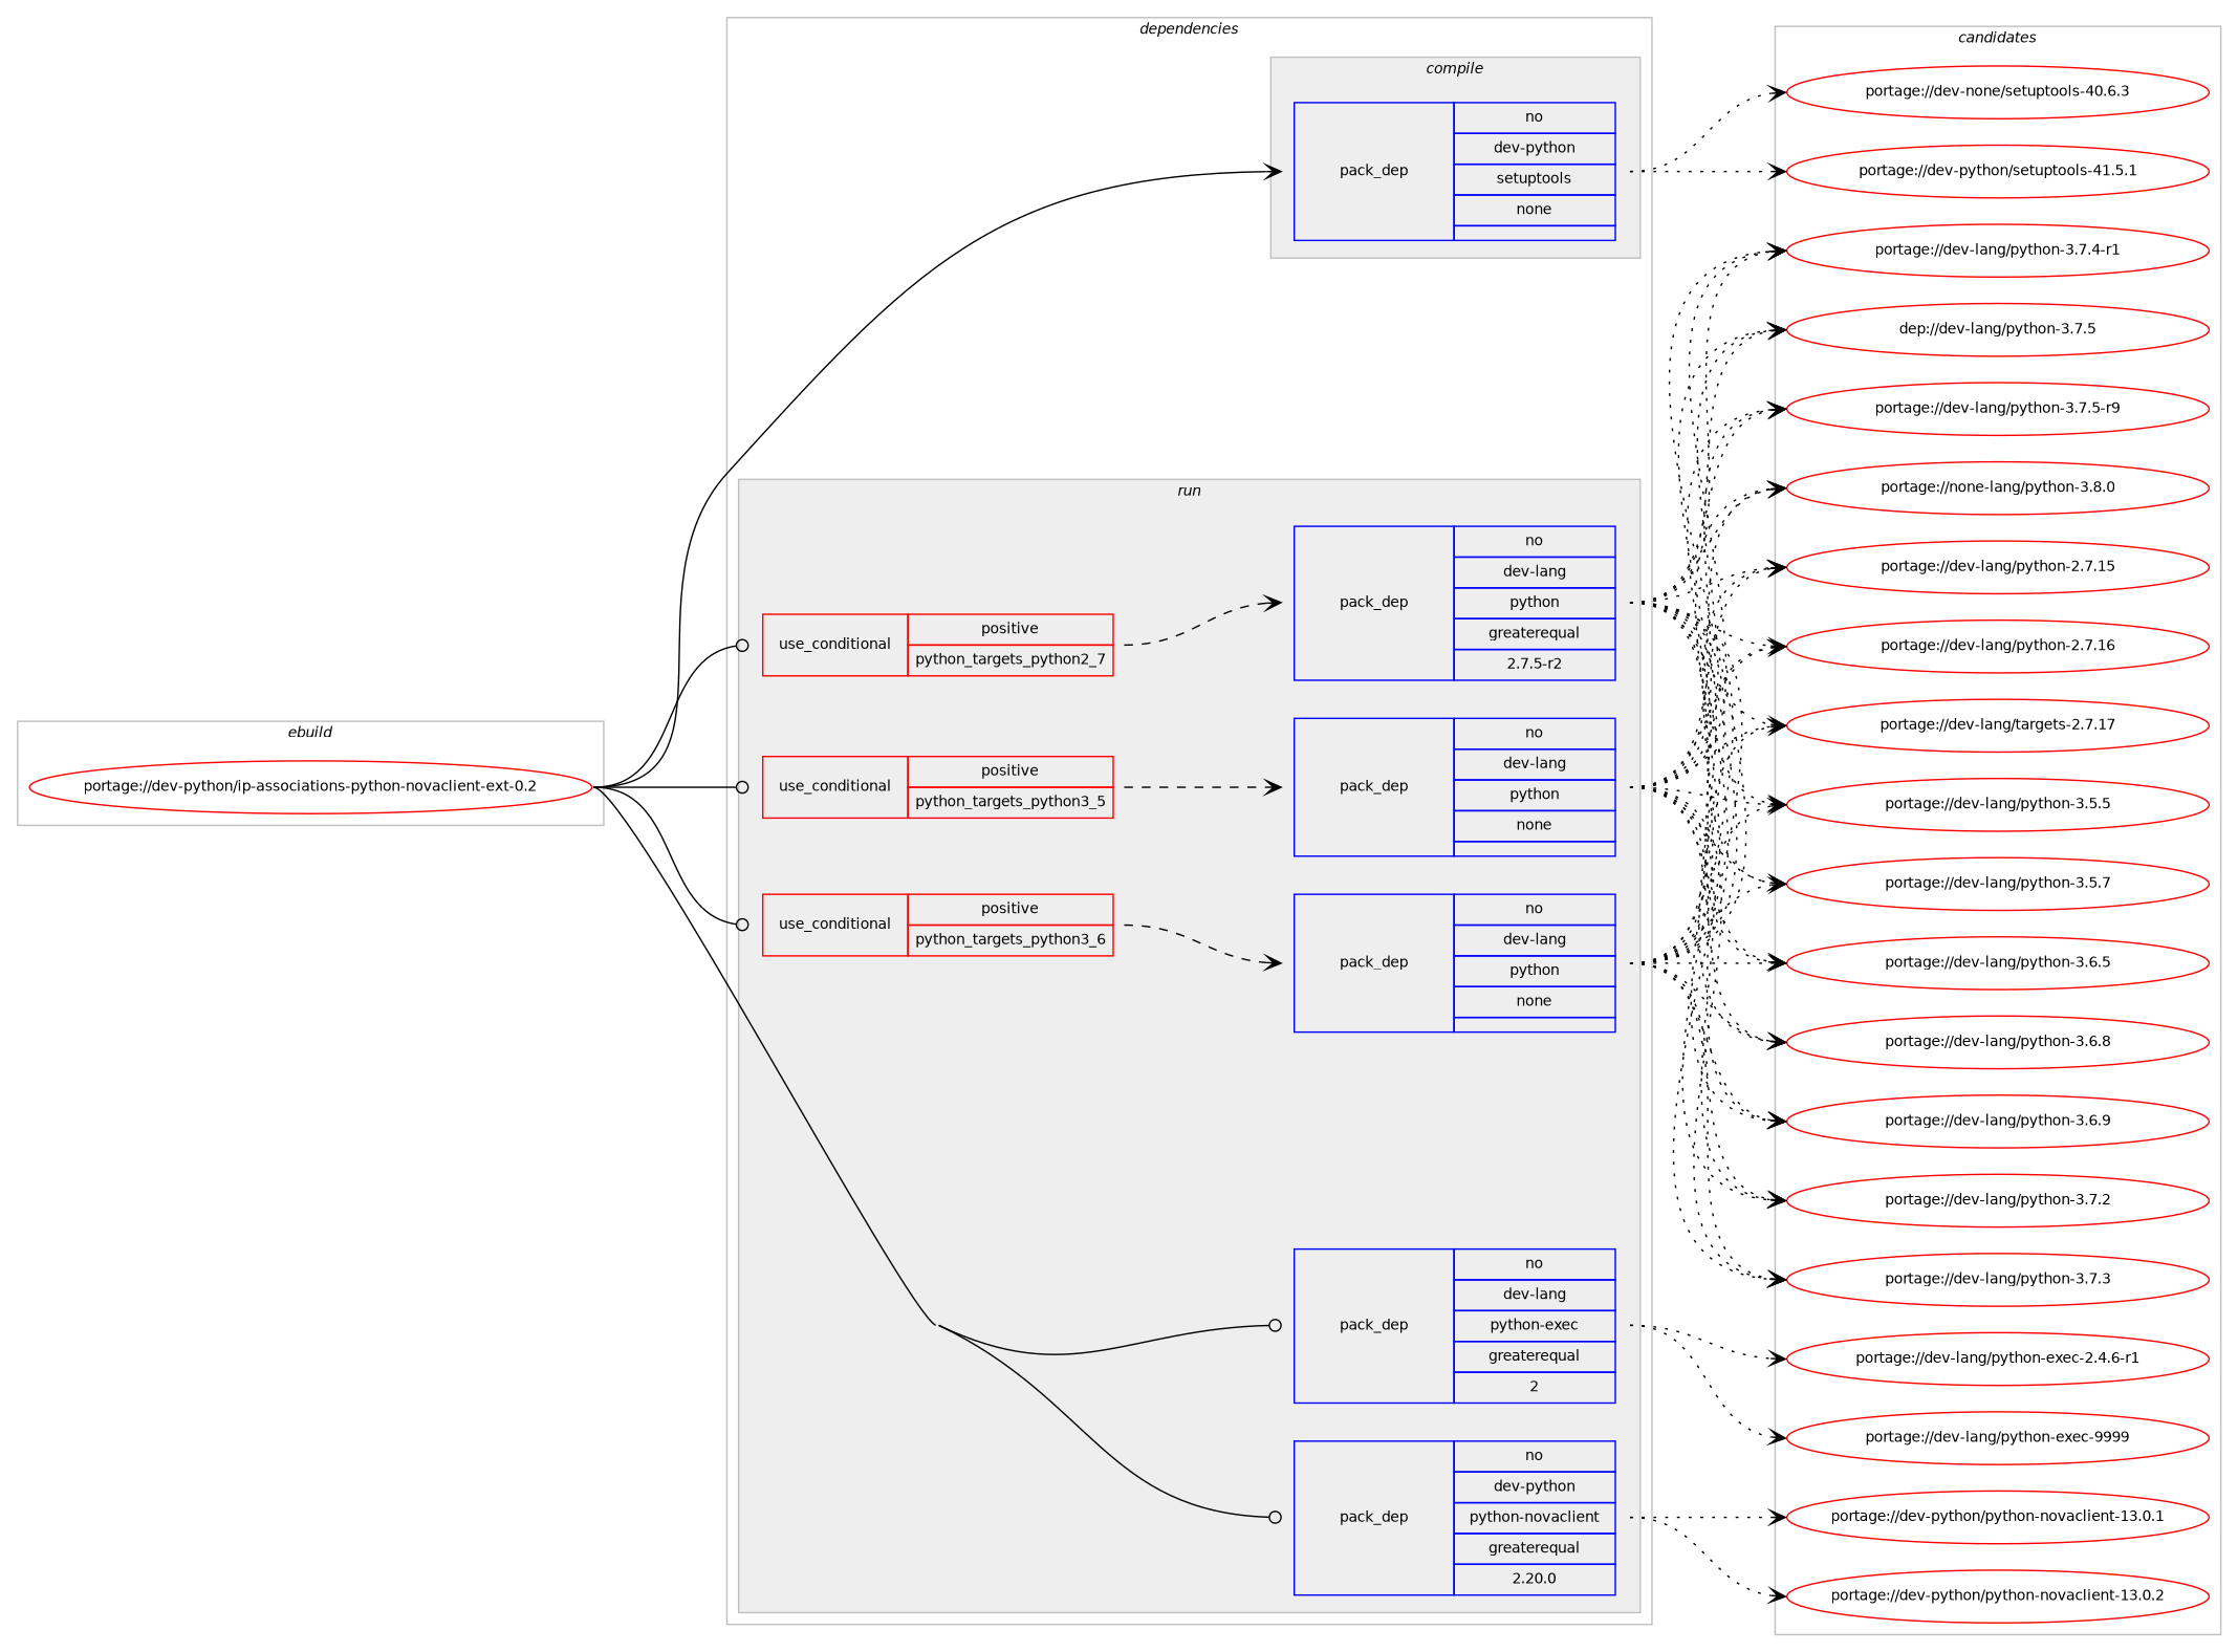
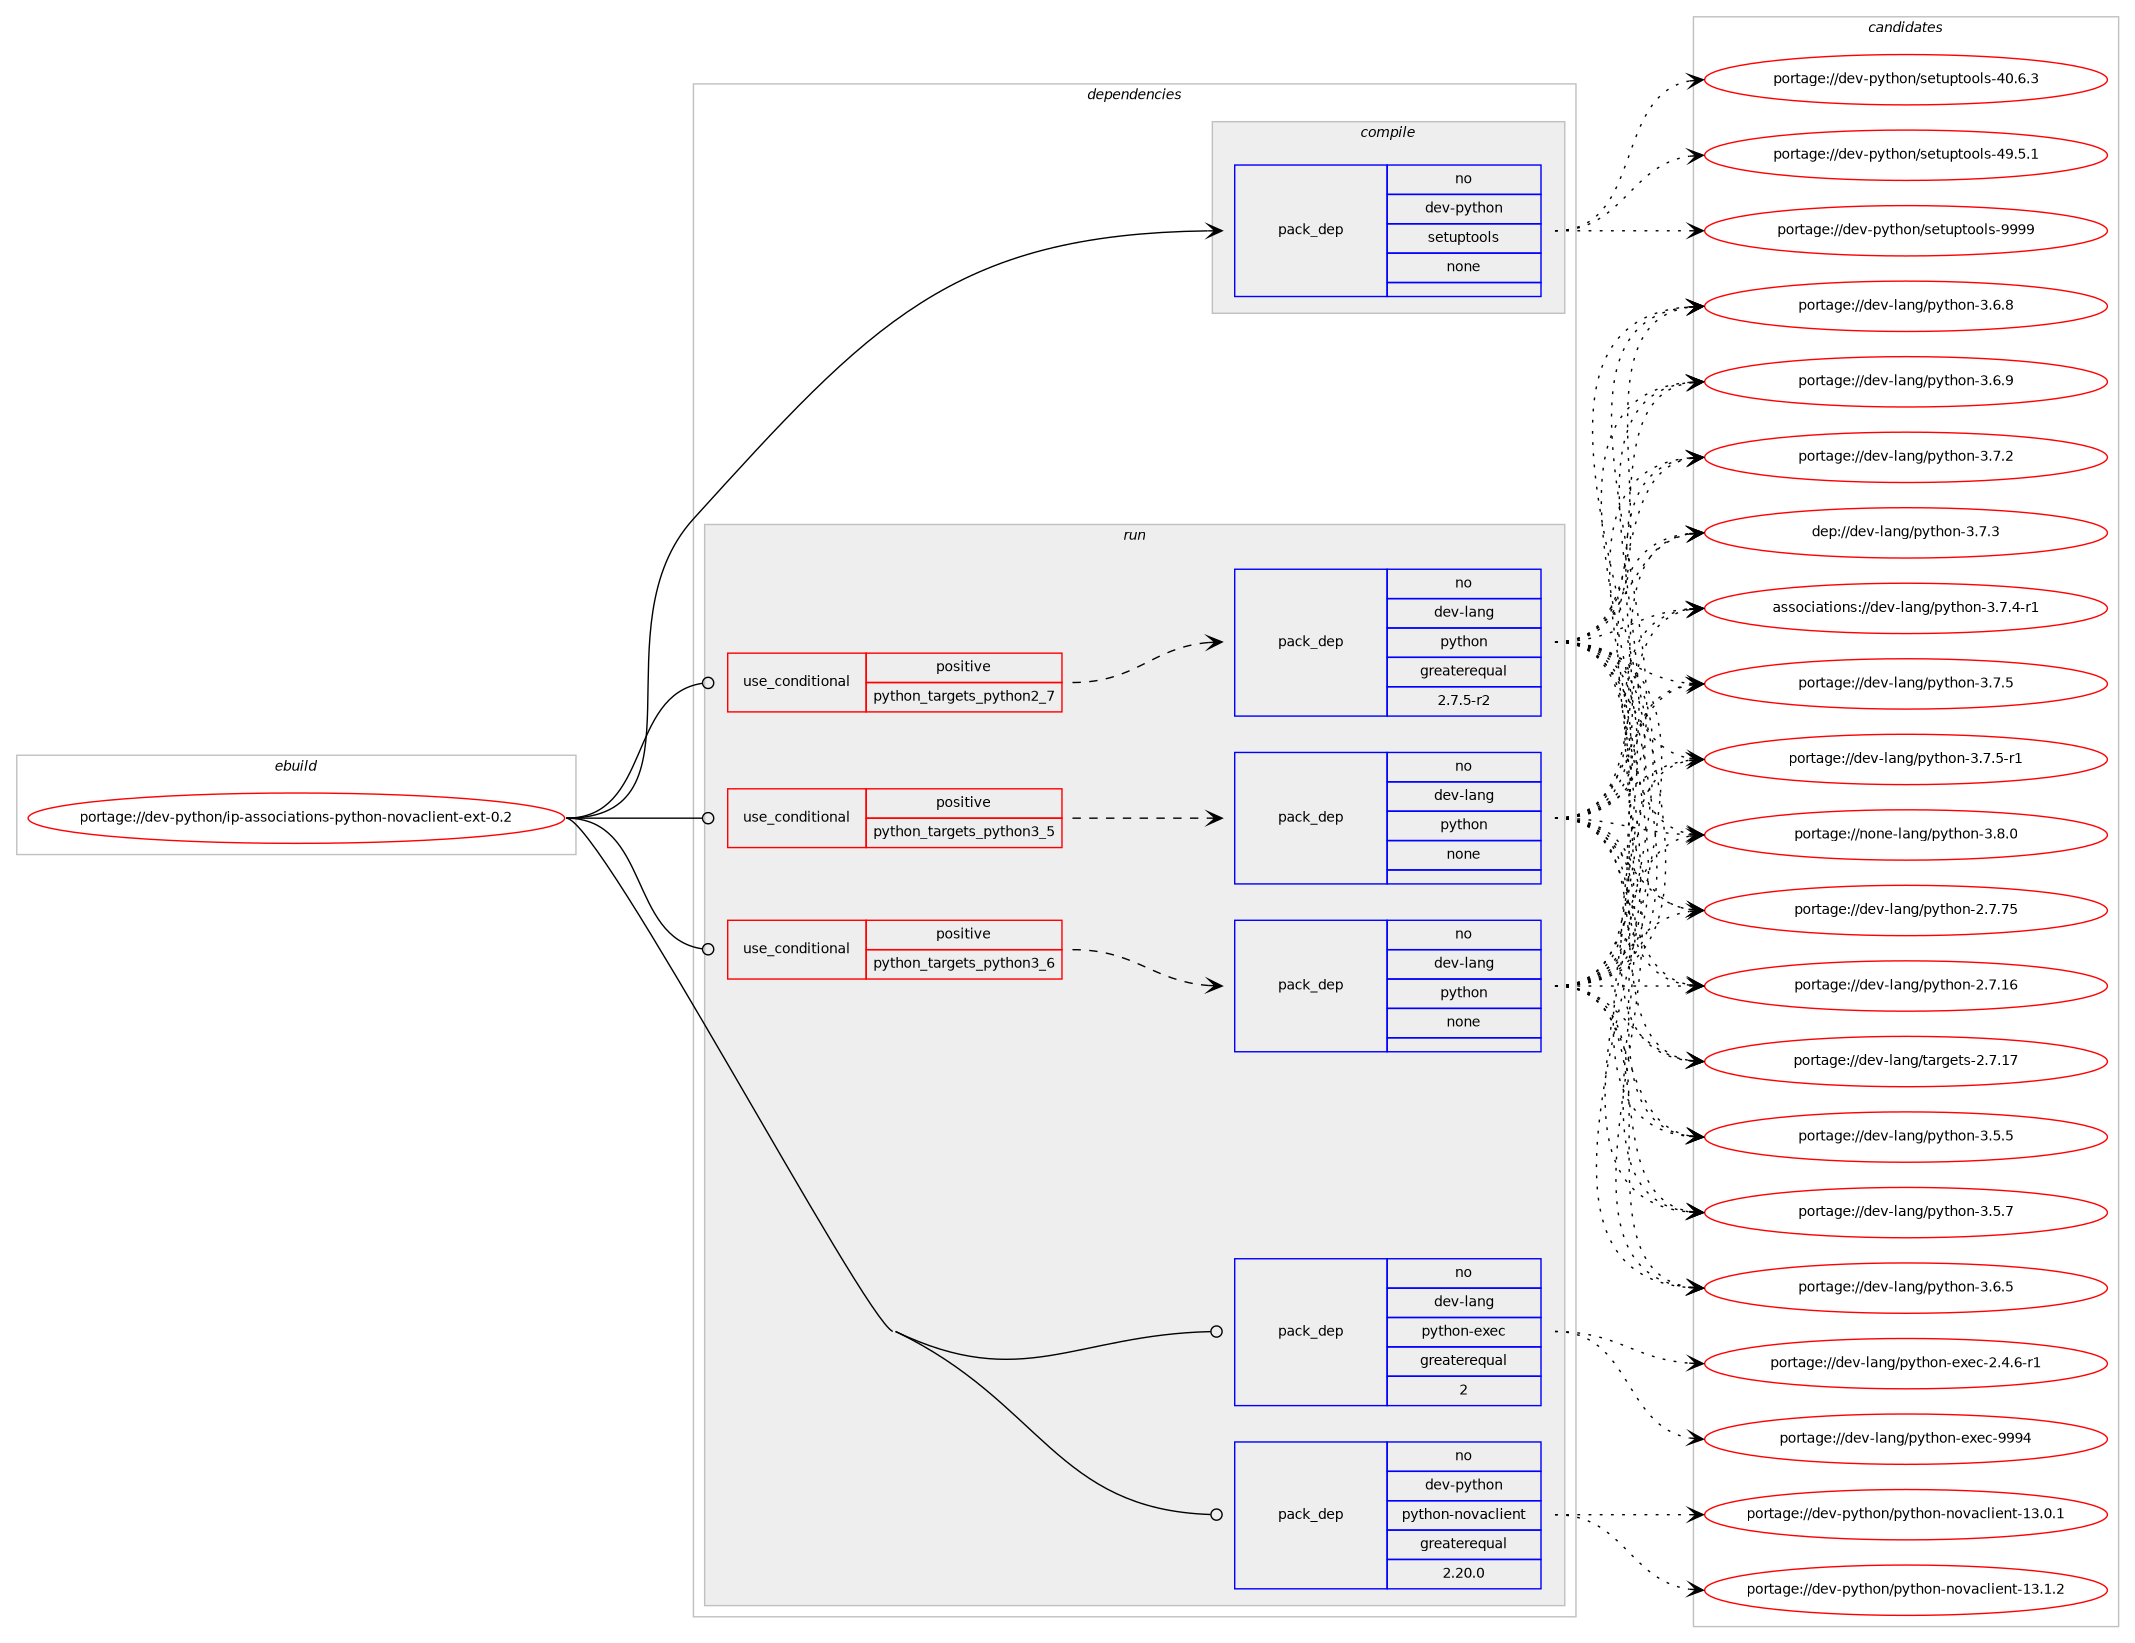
  digraph {
    compound=true
    concentrate=true
    fontname=Helvetica
    fontsize=10
    newrank=true
    rankdir=LR
    ranksep=1.5
    node [color=red fontname=Helvetica fontsize=10]
    edge [arrowhead=vee headport=w style=dotted tailport=e weight=100]
    n1 [label="portage://dev-python/ip-associations-python-novaclient-ext-0.2" width=4]
    n2 [color=blue label=<<TABLE BORDER="0" CELLBORDER="1" CELLSPACING="0" CELLPADDING="4" WIDTH="220"><TR><TD ROWSPAN="6" CELLPADDING="30">pack_dep</TD></TR><TR><TD WIDTH="110">no</TD></TR><TR><TD>dev-python</TD></TR><TR><TD>setuptools</TD></TR><TR><TD>none</TD></TR><TR><TD></TD></TR></TABLE>> shape=none]
    n3 [color=blue label=<<TABLE BORDER="0" CELLBORDER="1" CELLSPACING="0" CELLPADDING="4" WIDTH="220"><TR><TD ROWSPAN="6" CELLPADDING="30">pack_dep</TD></TR><TR><TD WIDTH="110">no</TD></TR><TR><TD>dev-lang</TD></TR><TR><TD>python</TD></TR><TR><TD>greaterequal</TD></TR><TR><TD>2.7.5-r2</TD></TR></TABLE>> shape=none]
    n4 [label=<<TABLE BORDER="0" CELLBORDER="1" CELLSPACING="0" CELLPADDING="4"><TR><TD ROWSPAN="3" CELLPADDING="10">use_conditional</TD></TR><TR><TD>positive</TD></TR><TR><TD>python_targets_python2_7</TD></TR></TABLE>> shape=none]
    n5 [color=blue label=<<TABLE BORDER="0" CELLBORDER="1" CELLSPACING="0" CELLPADDING="4" WIDTH="220"><TR><TD ROWSPAN="6" CELLPADDING="30">pack_dep</TD></TR><TR><TD WIDTH="110">no</TD></TR><TR><TD>dev-lang</TD></TR><TR><TD>python</TD></TR><TR><TD>none</TD></TR><TR><TD></TD></TR></TABLE>> shape=none]
    n6 [label=<<TABLE BORDER="0" CELLBORDER="1" CELLSPACING="0" CELLPADDING="4"><TR><TD ROWSPAN="3" CELLPADDING="10">use_conditional</TD></TR><TR><TD>positive</TD></TR><TR><TD>python_targets_python3_5</TD></TR></TABLE>> shape=none]
    n7 [color=blue label=<<TABLE BORDER="0" CELLBORDER="1" CELLSPACING="0" CELLPADDING="4" WIDTH="220"><TR><TD ROWSPAN="6" CELLPADDING="30">pack_dep</TD></TR><TR><TD WIDTH="110">no</TD></TR><TR><TD>dev-lang</TD></TR><TR><TD>python</TD></TR><TR><TD>none</TD></TR><TR><TD></TD></TR></TABLE>> shape=none]
    n8 [label=<<TABLE BORDER="0" CELLBORDER="1" CELLSPACING="0" CELLPADDING="4"><TR><TD ROWSPAN="3" CELLPADDING="10">use_conditional</TD></TR><TR><TD>positive</TD></TR><TR><TD>python_targets_python3_6</TD></TR></TABLE>> shape=none]
    n9 [color=blue label=<<TABLE BORDER="0" CELLBORDER="1" CELLSPACING="0" CELLPADDING="4" WIDTH="220"><TR><TD ROWSPAN="6" CELLPADDING="30">pack_dep</TD></TR><TR><TD WIDTH="110">no</TD></TR><TR><TD>dev-lang</TD></TR><TR><TD>python-exec</TD></TR><TR><TD>greaterequal</TD></TR><TR><TD>2</TD></TR></TABLE>> shape=none]
    n10 [color=blue label=<<TABLE BORDER="0" CELLBORDER="1" CELLSPACING="0" CELLPADDING="4" WIDTH="220"><TR><TD ROWSPAN="6" CELLPADDING="30">pack_dep</TD></TR><TR><TD WIDTH="110">no</TD></TR><TR><TD>dev-python</TD></TR><TR><TD>python-novaclient</TD></TR><TR><TD>greaterequal</TD></TR><TR><TD>2.20.0</TD></TR></TABLE>> shape=none]
-   n11 [label="portage://dev-none/setuptools-40.6.3" width=4]
-   n12 [label="portage://dev-python/setuptools-41.5.1" width=4]
-   n14 [label="portage://dev-lang/python-2.7.15" width=4]
+   n11 [label="portage://dev-python/setuptools-40.6.3" width=4]
+   n12 [label="portage://dev-python/setuptools-49.5.1" width=4]
+   n13 [label="portage://dev-python/setuptools-9999" width=4]
+   n14 [label="portage://dev-lang/python-2.7.75" width=4]
    n15 [label="portage://dev-lang/python-2.7.16" width=4]
    n16 [label="portage://dev-lang/targets-2.7.17" width=4]
    n17 [label="portage://dev-lang/python-3.5.5" width=4]
    n18 [label="portage://dev-lang/python-3.5.7" width=4]
    n19 [label="portage://dev-lang/python-3.6.5" width=4]
    n20 [label="portage://dev-lang/python-3.6.8" width=4]
    n21 [label="portage://dev-lang/python-3.6.9" width=4]
    n22 [label="portage://dev-lang/python-3.7.2" width=4]
-   n23 [label="portage://dev-lang/python-3.7.3" width=4]
-   n24 [label="portage://dev-lang/python-3.7.4-r1" width=4]
-   n25 [label="dep://dev-lang/python-3.7.5" width=4]
-   n26 [label="portage://dev-lang/python-3.7.5-r9" width=4]
+   n23 [label="dep://dev-lang/python-3.7.3" width=4]
+   n24 [label="associations://dev-lang/python-3.7.4-r1" width=4]
+   n25 [label="portage://dev-lang/python-3.7.5" width=4]
+   n26 [label="portage://dev-lang/python-3.7.5-r1" width=4]
    n27 [label="portage://none-lang/python-3.8.0" width=4]
    n28 [label="portage://dev-lang/python-exec-2.4.6-r1" width=4]
-   n29 [label="portage://dev-lang/python-exec-9999" width=4]
+   n29 [label="portage://dev-lang/python-exec-9994" width=4]
    n30 [label="portage://dev-python/python-novaclient-13.0.1" width=4]
-   n31 [label="portage://dev-python/python-novaclient-13.0.2" width=4]
+   n31 [label="portage://dev-python/python-novaclient-13.1.2" width=4]
    subgraph cluster_1 {
      color=gray
      label=<<i>ebuild</i>>
      rank=same
      n1
    }
    subgraph cluster_2 {
      color=gray
      label=<<i>dependencies</i>>
      subgraph cluster_3 {
        color=gray
        fillcolor="#eeeeee"
        label=<<i>compile</i>>
        style=filled
        subgraph sub_4 {
          color=gray
          fillcolor="#eeeeee"
          label=<<i>compile</i>>
          style=filled
          n2
        }
      }
      subgraph cluster_5 {
        color=gray
        fillcolor="#eeeeee"
        label=<<i>compile and run</i>>
        style=filled
      }
      subgraph cluster_6 {
        color=gray
        fillcolor="#eeeeee"
        label=<<i>run</i>>
        style=filled
        subgraph sub_7 {
          color=gray
          fillcolor="#eeeeee"
          label=<<i>run</i>>
          style=filled
          n4
          subgraph sub_8 {
            color=gray
            fillcolor="#eeeeee"
            label=<<i>run</i>>
            style=filled
            n3
          }
        }
        subgraph sub_9 {
          color=gray
          fillcolor="#eeeeee"
          label=<<i>run</i>>
          style=filled
          n6
          subgraph sub_10 {
            color=gray
            fillcolor="#eeeeee"
            label=<<i>run</i>>
            style=filled
            n5
          }
        }
        subgraph sub_11 {
          color=gray
          fillcolor="#eeeeee"
          label=<<i>run</i>>
          style=filled
          n8
          subgraph sub_12 {
            color=gray
            fillcolor="#eeeeee"
            label=<<i>run</i>>
            style=filled
            n7
          }
        }
        subgraph sub_13 {
          color=gray
          fillcolor="#eeeeee"
          label=<<i>run</i>>
          style=filled
          n9
        }
        subgraph sub_14 {
          color=gray
          fillcolor="#eeeeee"
          label=<<i>run</i>>
          style=filled
          n10
        }
      }
    }
    subgraph cluster_15 {
      color=gray
      label=<<i>candidates</i>>
      rank=same
      subgraph sub_16 {
        color=black
        label=<<i>candidates</i>>
        nodesep=1
        rank=same
        n11
        n12
+       n13
      }
      subgraph sub_17 {
        color=black
        label=<<i>candidates</i>>
        nodesep=1
        rank=same
        n14
        n15
        n16
        n17
        n18
        n19
        n20
        n21
        n22
        n23
        n24
        n25
        n26
        n27
      }
      subgraph sub_18 {
        color=black
        label=<<i>candidates</i>>
        nodesep=1
        rank=same
        n14
        n15
        n16
        n17
        n18
        n19
        n20
        n21
        n22
        n23
        n24
        n25
        n26
        n27
      }
      subgraph sub_19 {
        color=black
        label=<<i>candidates</i>>
        nodesep=1
        rank=same
        n14
        n15
        n16
        n17
        n18
        n19
        n20
        n21
        n22
        n23
        n24
        n25
        n26
        n27
      }
      subgraph sub_20 {
        color=black
        label=<<i>candidates</i>>
        nodesep=1
        rank=same
        n28
        n29
      }
      subgraph sub_21 {
        color=black
        label=<<i>candidates</i>>
        nodesep=1
        rank=same
        n30
        n31
      }
    }
    n1 -> n2 [style=solid weight=20]
    n1 -> n4 [arrowhead=odot style=solid weight=20]
    n1 -> n6 [arrowhead=odot style=solid weight=20]
    n1 -> n8 [arrowhead=odot style=solid weight=20]
    n1 -> n9 [arrowhead=odot style=solid weight=20]
    n1 -> n10 [arrowhead=odot style=solid weight=20]
    n2 -> n11
    n2 -> n12
+   n2 -> n13
    n3 -> n14
    n3 -> n15
    n3 -> n16
    n3 -> n17
    n3 -> n18
    n3 -> n19
    n3 -> n20
    n3 -> n21
    n3 -> n22
    n3 -> n23
    n3 -> n24
    n3 -> n25
    n3 -> n26
    n3 -> n27
    n4 -> n3 [style=dashed weight=20]
    n5 -> n14
    n5 -> n15
    n5 -> n16
    n5 -> n17
    n5 -> n18
    n5 -> n19
    n5 -> n20
    n5 -> n21
    n5 -> n22
    n5 -> n23
    n5 -> n24
    n5 -> n25
    n5 -> n26
    n5 -> n27
    n6 -> n5 [style=dashed weight=20]
    n7 -> n14
    n7 -> n15
    n7 -> n16
    n7 -> n17
    n7 -> n18
    n7 -> n19
    n7 -> n20
    n7 -> n21
    n7 -> n22
    n7 -> n23
    n7 -> n24
    n7 -> n25
    n7 -> n26
    n7 -> n27
    n8 -> n7 [style=dashed weight=20]
    n9 -> n28
    n9 -> n29
    n10 -> n30
    n10 -> n31
  }
